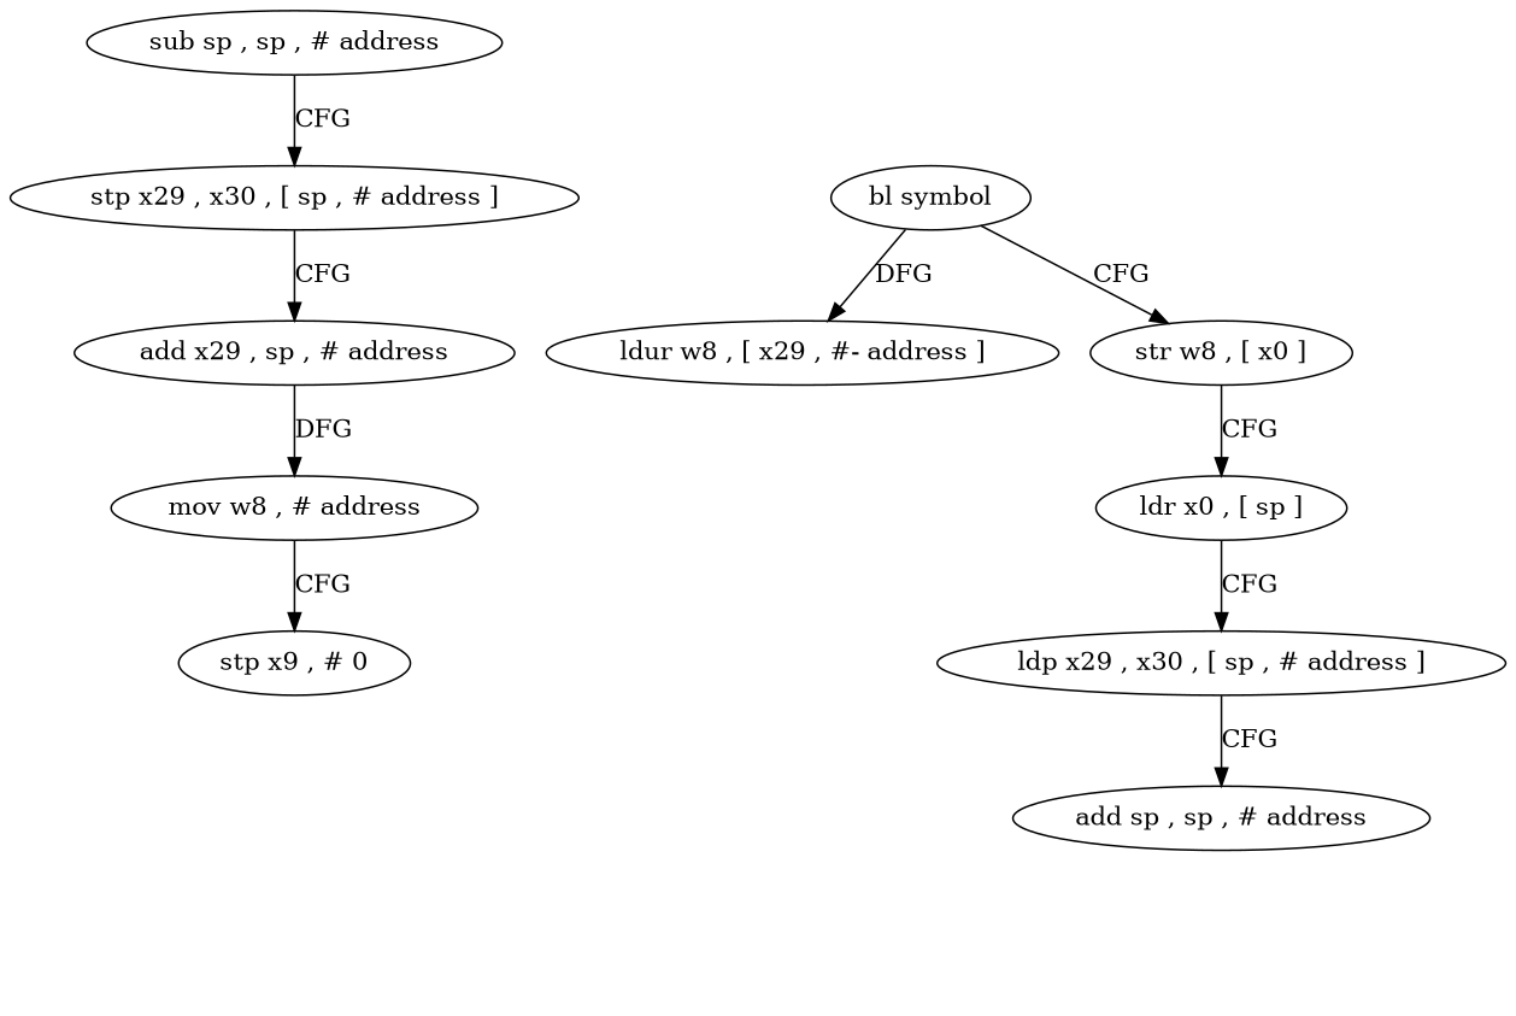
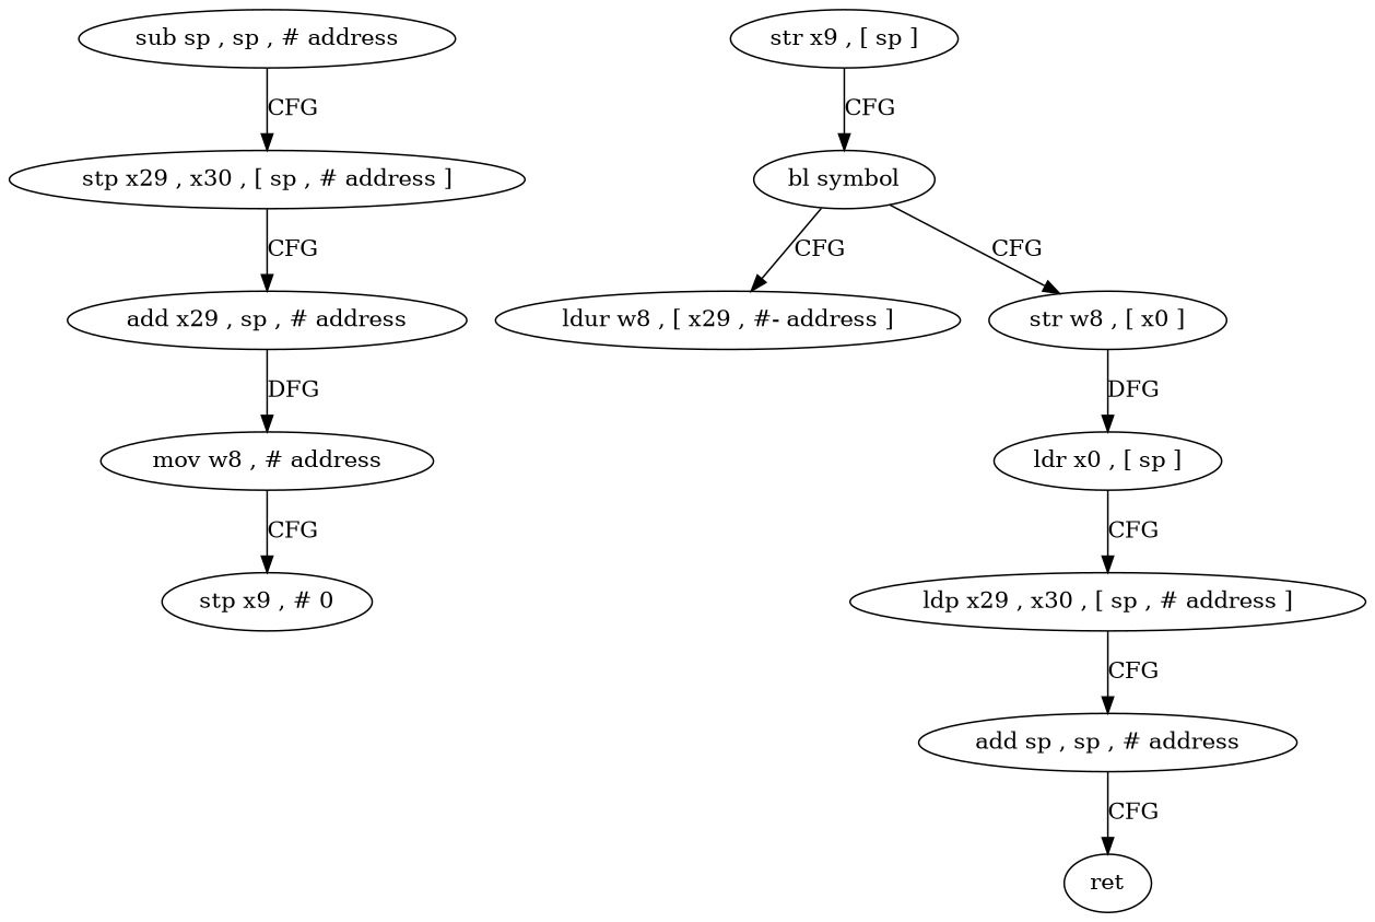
  digraph {
    n1 [label="sub sp , sp , # address"]
    n2 [label="stp x29 , x30 , [ sp , # address ]"]
    n3 [label="add x29 , sp , # address"]
    n4 [label="mov w8 , # address"]
    n5 [label="stp x9 , # 0"]
+   n6 [label="str x9 , [ sp ]"]
    n7 [label="bl symbol"]
    n8 [label="ldur w8 , [ x29 , #- address ]"]
    n9 [label="str w8 , [ x0 ]"]
    n10 [label="ldr x0 , [ sp ]"]
    n11 [label="ldp x29 , x30 , [ sp , # address ]"]
    n12 [label="add sp , sp , # address"]
+   n13 [label=ret]
    n1 -> n2 [label=CFG]
    n2 -> n3 [label=CFG]
    n3 -> n4 [label=DFG]
    n4 -> n5 [label=CFG]
-   n7 -> n8 [label=DFG]
+   n6 -> n7 [label=CFG]
+   n7 -> n8 [label=CFG]
    n7 -> n9 [label=CFG]
-   n9 -> n10 [label=CFG]
+   n9 -> n10 [label=DFG]
    n10 -> n11 [label=CFG]
    n11 -> n12 [label=CFG]
+   n12 -> n13 [label=CFG]
  }
